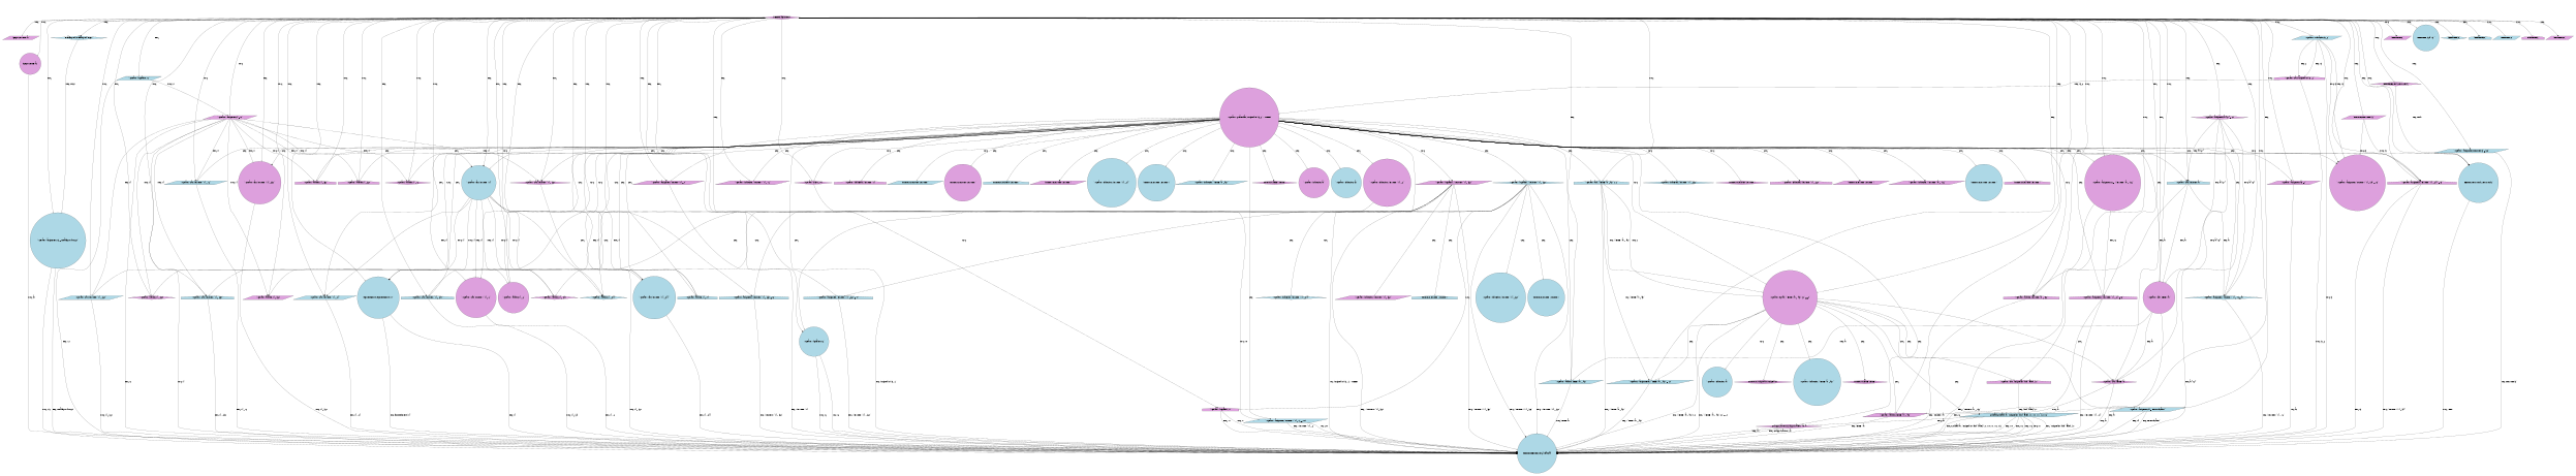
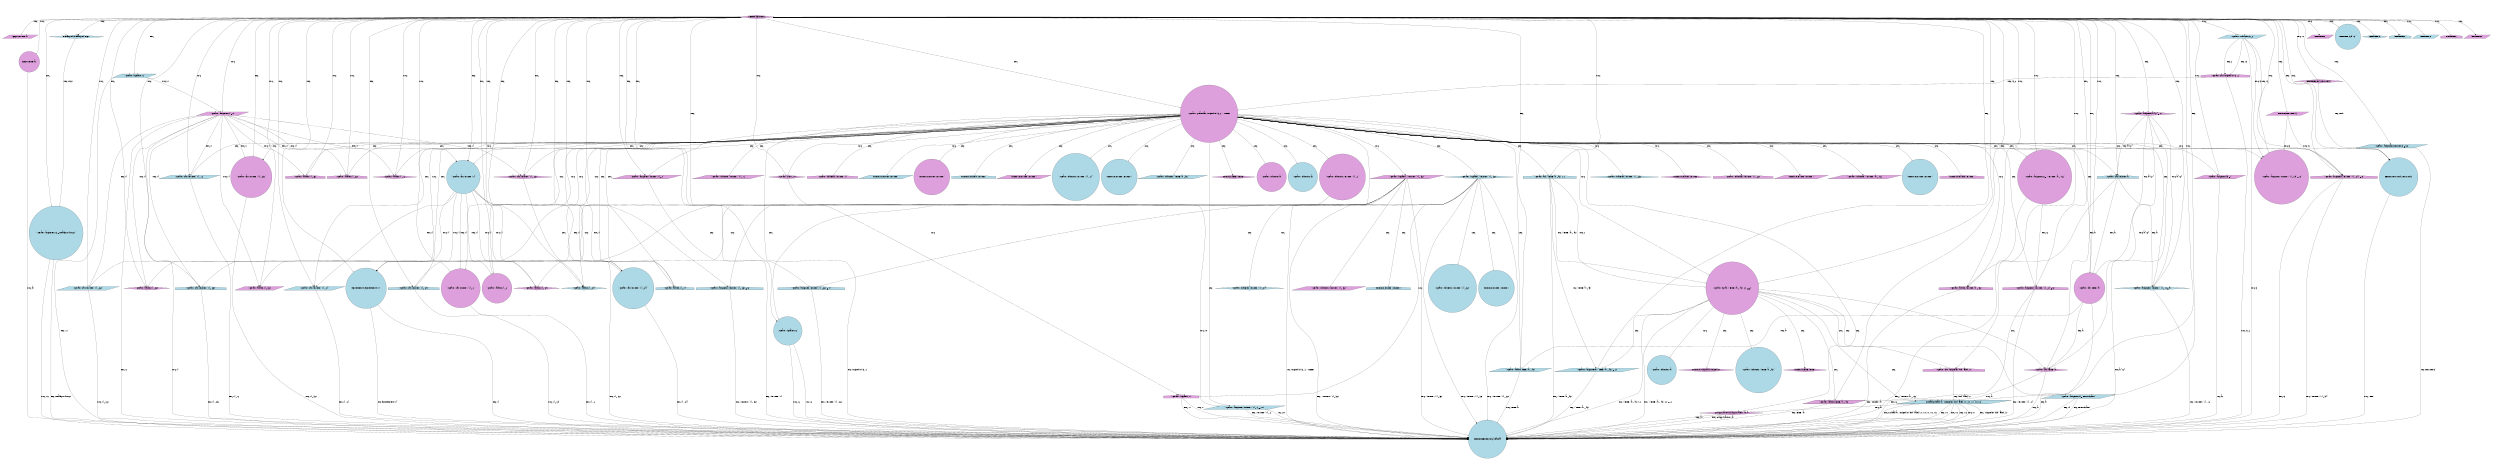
  digraph {
    node [fillcolor=plum shape=parallelogram style=filled]
    edge [arrowhead=odot]
    n1 [label="(METHOD,tftp_connect)" shape=diamond]
    n2 [label="(PARAM,_QWORD *a1)"]
    n3 [label="(PARAM,_BYTE *a2)" shape=circle]
    n4 [fillcolor=lightblue label="(<operator>.assignment,v15 = __readfsqword(0x28u))" shape=circle]
    n5 [fillcolor=lightblue label="(__readfsqword,__readfsqword(0x28u))" shape=diamond]
    n6 [label="(<operator>.assignment,a1[167] = v2)" shape=diamond]
    n7 [fillcolor=lightblue label="(<operator>.logicalNot,!v2)"]
    n8 [label="(IDENTIFIER,L,)"]
    n9 [label="(<operator>.assignment,v4 = v2)"]
    n10 [fillcolor=lightblue label="(IDENTIFIER,v5,if ( v5 ))" shape=circle]
    n11 [fillcolor=lightblue label="(IDENTIFIER,L,)" shape=diamond]
    n12 [label="(<operator>.greaterThan,(unsigned int)(v5 - 8) > 0xFFB0)" shape=circle]
    n13 [fillcolor=lightblue label="(<operator>.subtraction,v5 - 8)"]
    n14 [fillcolor=lightblue label="(RETURN,return result;,return result;)" shape=circle]
    n15 [label="(IDENTIFIER,result,return result;)" shape=diamond]
    n16 [fillcolor=lightblue label="(<operator>.assignment,LODWORD(v5) = 512)"]
    n17 [label="(LODWORD,LODWORD(v5))"]
    n18 [label="(<operator>.cast,(_QWORD *)(v4 + 352))" shape=circle]
    n19 [label="(<operator>.addition,v4 + 352)" shape=house]
    n20 [fillcolor=lightblue label="(<operator>.assignment,*(_QWORD *)(v4 + 352) = v6)" shape=house]
    n21 [fillcolor=lightblue label="(<operator>.cast,(_QWORD *)(v4 + 352))" shape=house]
    n22 [label="(<operator>.addition,v4 + 352)"]
    n23 [fillcolor=lightblue label="(<operator>.logicalNot,!v6)" shape=circle]
    n24 [fillcolor=lightblue label="(IDENTIFIER,L,)" shape=house]
    n25 [label="(<operator>.cast,(_QWORD *)(v4 + 360))" shape=diamond]
    n26 [label="(<operator>.addition,v4 + 360)" shape=house]
    n27 [fillcolor=lightblue label="(<operator>.assignment,*(_QWORD *)(v4 + 360) = v7)" shape=house]
    n28 [fillcolor=lightblue label="(<operator>.cast,(_QWORD *)(v4 + 360))"]
    n29 [label="(<operator>.addition,v4 + 360)" shape=diamond]
    n30 [label="(<operator>.logicalNot,!v7)" shape=house]
    n31 [fillcolor=lightblue label="(IDENTIFIER,L,)"]
    n32 [label="(<operator>.assignment,v8 = *((_DWORD *)a1 + 156))" shape=circle]
    n33 [label="(<operator>.addition,(_DWORD *)a1 + 156)" shape=house]
    n34 [fillcolor=lightblue label="(<operator>.cast,(_DWORD *)a1)" shape=house]
    n35 [fillcolor=lightblue label="(<operator>.assignment,*(_QWORD *)(v4 + 16) = a1)" shape=diamond]
    n36 [fillcolor=lightblue label="(<operator>.cast,(_QWORD *)(v4 + 16))"]
    n37 [label="(<operator>.addition,v4 + 16)" shape=diamond]
    n38 [label="(<operator>.assignment,*(_DWORD *)v4 = 0)"]
    n39 [fillcolor=lightblue label="(<operator>.cast,(_DWORD *)v4)" shape=circle]
    n40 [label="(<operator>.cast,(_DWORD *)(v4 + 8))" shape=circle]
    n41 [label="(<operator>.addition,v4 + 8)" shape=circle]
    n42 [label="(<operator>.minus,-100)" shape=diamond]
    n43 [label="(<operator>.assignment,*(_DWORD *)(v4 + 340) = v5)" shape=circle]
    n44 [fillcolor=lightblue label="(<operator>.cast,(_DWORD *)(v4 + 340))" shape=house]
    n45 [label="(<operator>.addition,v4 + 340)" shape=diamond]
    n46 [label="(<operator>.assignment,*(_DWORD *)(v4 + 344) = v5)" shape=house]
    n47 [fillcolor=lightblue label="(<operator>.cast,(_DWORD *)(v4 + 344))" shape=circle]
    n48 [fillcolor=lightblue label="(<operator>.addition,v4 + 344)" shape=diamond]
    n49 [label="(<operator>.assignment,*(_DWORD *)(v4 + 24) = v8)" shape=house]
    n50 [fillcolor=lightblue label="(<operator>.cast,(_DWORD *)(v4 + 24))"]
    n51 [fillcolor=lightblue label="(<operator>.addition,v4 + 24)" shape=house]
    n52 [fillcolor=lightblue label="(tftp_set_timeouts,tftp_set_timeouts(v4))" shape=circle]
    n53 [label="(<operator>.equals,(*((_BYTE *)a1 + 951) & 2) == 0)" shape=circle]
    n54 [fillcolor=lightblue label="(<operator>.and,*((_BYTE *)a1 + 951) & 2)" shape=house]
    n55 [fillcolor=lightblue label="(<operator>.addition,(_BYTE *)a1 + 951)"]
    n56 [label="(<operator>.cast,(_BYTE *)a1)" shape=circle]
    n57 [fillcolor=lightblue label="(<operator>.assignment,v9 = __errno_location())"]
    n58 [fillcolor=lightblue label="(Curl_failf,Curl_failf(*a1, (unsigned int)\"bind() failed; %s\", v10, v11, v12, v13))"]
    n59 [label="(<operator>.cast,(unsigned int)\"bind() failed; %s\")" shape=house]
    n60 [label="(IDENTIFIER,L,)" shape=house]
    n61 [fillcolor=lightblue label="(<operators>.assignmentOr,*((_BYTE *)a1 + 951) |= 2u)"]
    n62 [label="(<operator>.addition,(_BYTE *)a1 + 951)"]
    n63 [label="(<operator>.cast,(_BYTE *)a1)" shape=diamond]
    n64 [label="(<operator>.assignment,*a2 = 1)"]
    n65 [label="(IDENTIFIER,L,)"]
    n66 [fillcolor=lightblue label="(METHOD_RETURN,__int64 __fastcall)" shape=circle]
    n67 [label="(<operator>.logicalNot,!*(_QWORD *)(v4 + 352))"]
    n68 [fillcolor=lightblue label="(<operator>.logicalNot,!*(_QWORD *)(v4 + 360))" shape=diamond]
    n69 [fillcolor=lightblue label="(<operator>.assignment,*(_DWORD *)(v4 + 8) = -100)"]
    n70 [label="(Curl_pgrsStartNow,Curl_pgrsStartNow(*a1))" shape=diamond]
    n71 [fillcolor=lightblue label="(<operator>.indirection,*(_QWORD *)(v4 + 352))" shape=diamond]
    n72 [label="(UNKNOWN,_QWORD *,_QWORD *)" shape=diamond]
    n73 [label="(<operator>.indirection,*(_QWORD *)(v4 + 360))" shape=house]
    n74 [label="(UNKNOWN,_QWORD *,_QWORD *)"]
    n75 [label="(<operator>.indirection,*((_DWORD *)a1 + 156))"]
    n76 [fillcolor=lightblue label="(UNKNOWN,_DWORD *,_DWORD *)" shape=circle]
    n77 [label="(<operator>.indirection,*(_QWORD *)(v4 + 16))"]
    n78 [label="(UNKNOWN,_QWORD *,_QWORD *)" shape=house]
    n79 [label="(<operator>.indirection,*(_DWORD *)v4)" shape=house]
    n80 [fillcolor=lightblue label="(UNKNOWN,_DWORD *,_DWORD *)"]
    n81 [label="(<operator>.indirection,*(_DWORD *)(v4 + 8))" shape=circle]
    n82 [label="(UNKNOWN,_DWORD *,_DWORD *)" shape=circle]
    n83 [fillcolor=lightblue label="(UNKNOWN,_DWORD *,_DWORD *)" shape=house]
    n84 [label="(UNKNOWN,_DWORD *,_DWORD *)"]
    n85 [fillcolor=lightblue label="(<operator>.indirection,*(_DWORD *)(v4 + 24))" shape=circle]
    n86 [fillcolor=lightblue label="(UNKNOWN,_DWORD *,_DWORD *)" shape=circle]
    n87 [fillcolor=lightblue label="(<operator>.indirection,*((_BYTE *)a1 + 951))"]
    n88 [label="(UNKNOWN,_BYTE *,_BYTE *)" shape=diamond]
    n89 [label="(<operator>.indirection,*a1)" shape=circle]
    n90 [fillcolor=lightblue label="(<operator>.indirection,*a2)" shape=circle]
    n91 [label="(<operator>.cast,(unsigned int)(v5 - 8))" shape=house]
    n92 [fillcolor=lightblue label="(<operator>.indirection,*a1)" shape=circle]
    n93 [label="(UNKNOWN,unsigned int,unsigned int)" shape=diamond]
    n94 [fillcolor=lightblue label="(<operator>.indirection,*((_BYTE *)a1 + 951))" shape=circle]
    n95 [label="(UNKNOWN,_BYTE *,_BYTE *)" shape=diamond]
    n96 [label="(<operator>.indirection,*(_QWORD *)(v4 + 352))"]
    n97 [fillcolor=lightblue label="(UNKNOWN,_QWORD *,_QWORD *)" shape=house]
    n98 [fillcolor=lightblue label="(<operator>.indirection,*(_QWORD *)(v4 + 360))" shape=circle]
    n99 [fillcolor=lightblue label="(UNKNOWN,_QWORD *,_QWORD *)" shape=circle]
    n100 [fillcolor=lightblue label="(<operator>.indirection,*(_DWORD *)(v4 + 344))" shape=diamond]
    n1 -> n2 [arrowhead=onormal label="DDG: "]
    n1 -> n3 [label="DDG: "]
    n1 -> n4 [arrowhead=onormal label="DDG: "]
    n1 -> n5 [arrowhead=box label="DDG: "]
    n1 -> n6 [label="DDG: "]
    n1 -> n7 [arrowhead=onormal label="DDG: "]
    n1 -> n8 [arrowhead=box label="DDG: "]
    n1 -> n9 [arrowhead=onormal label="DDG: "]
    n1 -> n10 [arrowhead=onormal label="DDG: "]
    n1 -> n11 [label="DDG: "]
-   n1 -> n77 [arrowhead=onormal label="DDG: "]
+   n1 -> n12 [arrowhead=onormal label="DDG: "]
    n1 -> n13 [arrowhead=onormal label="DDG: "]
    n1 -> n14 [label="DDG: "]
-   n1 -> n15 [label="DDG: "]
+   n1 -> n15 [label="DDG: !v2"]
    n1 -> n16 [arrowhead=box label="DDG: "]
    n1 -> n17 [label="DDG: "]
    n1 -> n18 [arrowhead=onormal label="DDG: "]
    n1 -> n19 [arrowhead=onormal label="DDG: "]
    n1 -> n20 [arrowhead=box label="DDG: "]
    n1 -> n21 [arrowhead=box label="DDG: "]
    n1 -> n22 [arrowhead=box label="DDG: "]
    n1 -> n23 [arrowhead=box label="DDG: "]
    n1 -> n24 [arrowhead=box label="DDG: "]
    n1 -> n25 [label="DDG: "]
    n1 -> n26 [label="DDG: "]
    n1 -> n27 [label="DDG: "]
    n1 -> n28 [arrowhead=onormal label="DDG: "]
    n1 -> n29 [label="DDG: "]
    n1 -> n30 [arrowhead=box label="DDG: "]
    n1 -> n31 [label="DDG: "]
    n1 -> n32 [arrowhead=onormal label="DDG: "]
    n1 -> n33 [arrowhead=box label="DDG: "]
    n1 -> n34 [arrowhead=box label="DDG: "]
    n1 -> n35 [arrowhead=onormal label="DDG: "]
    n1 -> n36 [arrowhead=box label="DDG: "]
    n1 -> n37 [arrowhead=onormal label="DDG: "]
    n1 -> n38 [arrowhead=box label="DDG: "]
    n1 -> n39 [arrowhead=box label="DDG: "]
    n1 -> n40 [label="DDG: "]
    n1 -> n41 [label="DDG: "]
    n1 -> n42 [arrowhead=onormal label="DDG: "]
    n1 -> n43 [label="DDG: "]
    n1 -> n44 [arrowhead=box label="DDG: "]
    n1 -> n45 [arrowhead=onormal label="DDG: "]
    n1 -> n46 [label="DDG: "]
    n1 -> n47 [arrowhead=onormal label="DDG: "]
    n1 -> n48 [arrowhead=box label="DDG: "]
    n1 -> n49 [arrowhead=box label="DDG: "]
    n1 -> n50 [arrowhead=box label="DDG: "]
    n1 -> n51 [label="DDG: "]
    n1 -> n52 [arrowhead=onormal label="DDG: "]
    n1 -> n53 [label="DDG: "]
    n1 -> n54 [arrowhead=onormal label="DDG: "]
    n1 -> n55 [label="DDG: "]
    n1 -> n56 [label="DDG: "]
    n1 -> n57 [arrowhead=onormal label="DDG: "]
    n1 -> n58 [arrowhead=onormal label="DDG: "]
    n1 -> n59 [arrowhead=box label="DDG: "]
    n1 -> n60 [label="DDG: "]
    n1 -> n61 [label="DDG: "]
    n1 -> n62 [arrowhead=onormal label="DDG: "]
    n1 -> n63 [label="DDG: "]
    n1 -> n64 [arrowhead=onormal label="DDG: "]
    n1 -> n65 [arrowhead=box label="DDG: "]
    n3 -> n66 [arrowhead=onormal label="DDG: a2"]
    n4 -> n66 [label="DDG: v15"]
    n4 -> n66 [arrowhead=onormal label="DDG: __readfsqword(0x28u)"]
    n5 -> n4 [label="DDG: 0x28u"]
    n6 -> n34 [arrowhead=onormal label="DDG: a1[167]"]
    n6 -> n35 [arrowhead=onormal label="DDG: a1[167]"]
    n6 -> n56 [arrowhead=onormal label="DDG: a1[167]"]
    n6 -> n63 [arrowhead=box label="DDG: a1[167]"]
    n6 -> n66 [arrowhead=box label="DDG: a1[167]"]
    n7 -> n9 [arrowhead=onormal label="DDG: v2"]
    n7 -> n66 [arrowhead=box label="DDG: !v2"]
    n9 -> n18 [label="DDG: v4"]
    n9 -> n19 [label="DDG: v4"]
    n9 -> n21 [arrowhead=onormal label="DDG: v4"]
    n9 -> n22 [arrowhead=box label="DDG: v4"]
    n9 -> n25 [arrowhead=box label="DDG: v4"]
    n9 -> n26 [arrowhead=onormal label="DDG: v4"]
    n9 -> n28 [label="DDG: v4"]
    n9 -> n29 [arrowhead=onormal label="DDG: v4"]
    n9 -> n36 [label="DDG: v4"]
    n9 -> n37 [arrowhead=onormal label="DDG: v4"]
    n9 -> n39 [arrowhead=box label="DDG: v4"]
    n9 -> n66 [arrowhead=box label="DDG: v4"]
    n9 -> n66 [arrowhead=onormal label="DDG: v2"]
    n12 -> n14 [arrowhead=box label="CDG: "]
    n12 -> n18 [arrowhead=box label="CDG: "]
    n12 -> n19 [arrowhead=onormal label="CDG: "]
    n12 -> n25 [arrowhead=box label="CDG: "]
    n12 -> n26 [label="CDG: "]
    n12 -> n32 [arrowhead=onormal label="CDG: "]
    n12 -> n33 [arrowhead=onormal label="CDG: "]
    n12 -> n34 [arrowhead=box label="CDG: "]
    n12 -> n35 [arrowhead=box label="CDG: "]
    n12 -> n36 [arrowhead=onormal label="CDG: "]
    n12 -> n37 [arrowhead=onormal label="CDG: "]
    n12 -> n38 [label="CDG: "]
    n12 -> n39 [arrowhead=onormal label="CDG: "]
    n12 -> n40 [arrowhead=onormal label="CDG: "]
    n12 -> n41 [arrowhead=onormal label="CDG: "]
    n12 -> n42 [label="CDG: "]
    n12 -> n43 [arrowhead=box label="CDG: "]
    n12 -> n44 [arrowhead=onormal label="CDG: "]
    n12 -> n45 [arrowhead=onormal label="CDG: "]
    n12 -> n46 [arrowhead=box label="CDG: "]
    n12 -> n47 [arrowhead=box label="CDG: "]
    n12 -> n48 [arrowhead=onormal label="CDG: "]
    n12 -> n49 [label="CDG: "]
    n12 -> n50 [arrowhead=box label="CDG: "]
    n12 -> n51 [arrowhead=onormal label="CDG: "]
    n12 -> n52 [arrowhead=box label="CDG: "]
    n12 -> n53 [label="CDG: "]
    n12 -> n54 [arrowhead=onormal label="CDG: "]
    n12 -> n55 [label="CDG: "]
    n12 -> n56 [label="CDG: "]
    n12 -> n64 [arrowhead=onormal label="CDG: "]
    n12 -> n66 [label="DDG: (unsigned int)(v5 - 8)"]
    n12 -> n66 [arrowhead=onormal label="DDG: (unsigned int)(v5 - 8) > 0xFFB0"]
    n12 -> n67 [arrowhead=box label="CDG: "]
    n12 -> n68 [label="CDG: "]
    n12 -> n69 [arrowhead=onormal label="CDG: "]
    n12 -> n70 [arrowhead=onormal label="CDG: "]
    n12 -> n71 [arrowhead=onormal label="CDG: "]
    n12 -> n72 [label="CDG: "]
    n12 -> n73 [arrowhead=box label="CDG: "]
    n12 -> n74 [arrowhead=box label="CDG: "]
    n12 -> n75 [arrowhead=box label="CDG: "]
    n12 -> n76 [arrowhead=onormal label="CDG: "]
    n12 -> n77 [label="CDG: "]
    n12 -> n78 [label="CDG: "]
    n12 -> n79 [label="CDG: "]
    n12 -> n80 [arrowhead=onormal label="CDG: "]
    n12 -> n81 [arrowhead=onormal label="CDG: "]
    n12 -> n82 [label="CDG: "]
    n12 -> n83 [label="CDG: "]
    n12 -> n84 [arrowhead=box label="CDG: "]
    n12 -> n85 [arrowhead=onormal label="CDG: "]
    n12 -> n86 [arrowhead=onormal label="CDG: "]
    n12 -> n87 [arrowhead=onormal label="CDG: "]
    n12 -> n88 [arrowhead=box label="CDG: "]
    n12 -> n89 [label="CDG: "]
    n12 -> n90 [arrowhead=onormal label="CDG: "]
    n13 -> n43 [arrowhead=box label="DDG: v5"]
    n13 -> n46 [arrowhead=onormal label="DDG: v5"]
    n13 -> n66 [arrowhead=onormal label="DDG: v5"]
    n13 -> n91 [arrowhead=onormal label="DDG: v5"]
    n13 -> n91 [arrowhead=box label="DDG: 8"]
    n14 -> n66 [arrowhead=box label="DDG: <RET>"]
    n15 -> n14 [arrowhead=box label="DDG: result"]
    n16 -> n66 [label="DDG: LODWORD(v5)"]
    n17 -> n43 [arrowhead=onormal label="DDG: v5"]
    n17 -> n46 [arrowhead=box label="DDG: v5"]
    n18 -> n66 [label="DDG: v4 + 352"]
    n20 -> n66 [label="DDG: *(_QWORD *)(v4 + 352)"]
    n21 -> n66 [label="DDG: v4 + 352"]
    n23 -> n66 [arrowhead=onormal label="DDG: v6"]
    n23 -> n66 [label="DDG: !v6"]
    n25 -> n66 [arrowhead=onormal label="DDG: v4 + 360"]
    n27 -> n66 [arrowhead=box label="DDG: *(_QWORD *)(v4 + 360)"]
    n28 -> n66 [label="DDG: v4 + 360"]
    n30 -> n66 [arrowhead=box label="DDG: v7"]
    n30 -> n66 [arrowhead=box label="DDG: !v7"]
    n32 -> n49 [arrowhead=onormal label="DDG: v8"]
    n32 -> n66 [label="DDG: *((_DWORD *)a1 + 156)"]
    n33 -> n66 [arrowhead=onormal label="DDG: (_DWORD *)a1"]
    n34 -> n33 [arrowhead=box label="DDG: a1"]
    n34 -> n35 [arrowhead=onormal label="DDG: a1"]
    n34 -> n56 [label="DDG: a1"]
    n35 -> n66 [arrowhead=box label="DDG: *(_QWORD *)(v4 + 16)"]
    n36 -> n66 [arrowhead=onormal label="DDG: v4 + 16"]
    n38 -> n66 [arrowhead=box label="DDG: *(_DWORD *)v4"]
    n39 -> n40 [arrowhead=onormal label="DDG: v4"]
    n39 -> n41 [arrowhead=onormal label="DDG: v4"]
    n39 -> n44 [label="DDG: v4"]
    n39 -> n45 [arrowhead=onormal label="DDG: v4"]
    n39 -> n47 [label="DDG: v4"]
    n39 -> n48 [arrowhead=box label="DDG: v4"]
    n39 -> n50 [arrowhead=box label="DDG: v4"]
    n39 -> n51 [label="DDG: v4"]
    n39 -> n52 [arrowhead=box label="DDG: v4"]
    n40 -> n66 [arrowhead=box label="DDG: v4 + 8"]
    n42 -> n69 [arrowhead=onormal label="DDG: 100"]
    n44 -> n66 [arrowhead=box label="DDG: v4 + 340"]
    n46 -> n66 [arrowhead=box label="DDG: *(_DWORD *)(v4 + 344)"]
    n46 -> n66 [label="DDG: v5"]
    n47 -> n66 [arrowhead=box label="DDG: v4 + 344"]
    n49 -> n66 [label="DDG: *(_DWORD *)(v4 + 24)"]
    n49 -> n66 [arrowhead=onormal label="DDG: v8"]
    n50 -> n66 [arrowhead=box label="DDG: v4 + 24"]
    n52 -> n66 [label="DDG: v4"]
    n52 -> n66 [arrowhead=onormal label="DDG: tftp_set_timeouts(v4)"]
    n53 -> n57 [label="CDG: "]
    n53 -> n58 [arrowhead=box label="CDG: "]
    n53 -> n59 [label="CDG: "]
    n53 -> n61 [arrowhead=onormal label="CDG: "]
    n53 -> n62 [arrowhead=onormal label="CDG: "]
    n53 -> n63 [arrowhead=box label="CDG: "]
    n53 -> n66 [arrowhead=onormal label="DDG: (*((_BYTE *)a1 + 951) & 2) == 0"]
    n53 -> n66 [label="DDG: *((_BYTE *)a1 + 951) & 2"]
    n53 -> n92 [arrowhead=onormal label="CDG: "]
    n53 -> n93 [arrowhead=onormal label="CDG: "]
    n53 -> n94 [arrowhead=onormal label="CDG: "]
    n53 -> n95 [arrowhead=box label="CDG: "]
    n54 -> n53 [label="DDG: *((_BYTE *)a1 + 951)"]
    n54 -> n53 [arrowhead=onormal label="DDG: 2"]
    n54 -> n61 [arrowhead=box label="DDG: *((_BYTE *)a1 + 951)"]
    n54 -> n66 [label="DDG: *((_BYTE *)a1 + 951)"]
    n55 -> n66 [label="DDG: (_BYTE *)a1"]
    n56 -> n55 [label="DDG: a1"]
    n56 -> n63 [label="DDG: a1"]
    n56 -> n66 [arrowhead=onormal label="DDG: a1"]
    n57 -> n66 [arrowhead=box label="DDG: __errno_location()"]
    n57 -> n66 [arrowhead=box label="DDG: v9"]
    n58 -> n66 [label="DDG: (unsigned int)\"bind() failed; %s\""]
    n58 -> n66 [label="DDG: Curl_failf(*a1, (unsigned int)\"bind() failed; %s\", v10, v11, v12, v13)"]
    n58 -> n66 [label="DDG: v10"]
    n58 -> n66 [arrowhead=box label="DDG: v12"]
    n58 -> n66 [label="DDG: v13"]
    n58 -> n66 [arrowhead=onormal label="DDG: v11"]
    n58 -> n70 [arrowhead=box label="DDG: *a1"]
    n59 -> n58 [label="DDG: \"bind() failed; %s\""]
    n61 -> n66 [label="DDG: *((_BYTE *)a1 + 951)"]
    n62 -> n66 [label="DDG: (_BYTE *)a1"]
    n63 -> n62 [label="DDG: a1"]
    n63 -> n66 [arrowhead=box label="DDG: a1"]
    n64 -> n66 [label="DDG: *a2"]
    n67 -> n20 [label="CDG: "]
    n67 -> n21 [label="CDG: "]
    n67 -> n22 [label="CDG: "]
    n67 -> n23 [arrowhead=onormal label="CDG: "]
    n67 -> n66 [label="DDG: !*(_QWORD *)(v4 + 352)"]
    n67 -> n66 [arrowhead=onormal label="DDG: *(_QWORD *)(v4 + 352)"]
    n67 -> n96 [label="CDG: "]
    n67 -> n97 [arrowhead=onormal label="CDG: "]
    n68 -> n27 [label="CDG: "]
    n68 -> n28 [label="CDG: "]
    n68 -> n29 [label="CDG: "]
    n68 -> n30 [label="CDG: "]
    n68 -> n66 [label="DDG: !*(_QWORD *)(v4 + 360)"]
    n68 -> n66 [arrowhead=box label="DDG: *(_QWORD *)(v4 + 360)"]
    n68 -> n98 [arrowhead=onormal label="CDG: "]
    n68 -> n99 [label="CDG: "]
    n69 -> n66 [arrowhead=box label="DDG: *(_DWORD *)(v4 + 8)"]
    n69 -> n66 [label="DDG: -100"]
    n70 -> n66 [label="DDG: *a1"]
    n70 -> n66 [arrowhead=box label="DDG: Curl_pgrsStartNow(*a1)"]
    n81 -> n100 [label="CDG: "]
    n91 -> n12 [arrowhead=onormal label="DDG: v5 - 8"]
    n91 -> n66 [label="DDG: v5 - 8"]
  }
